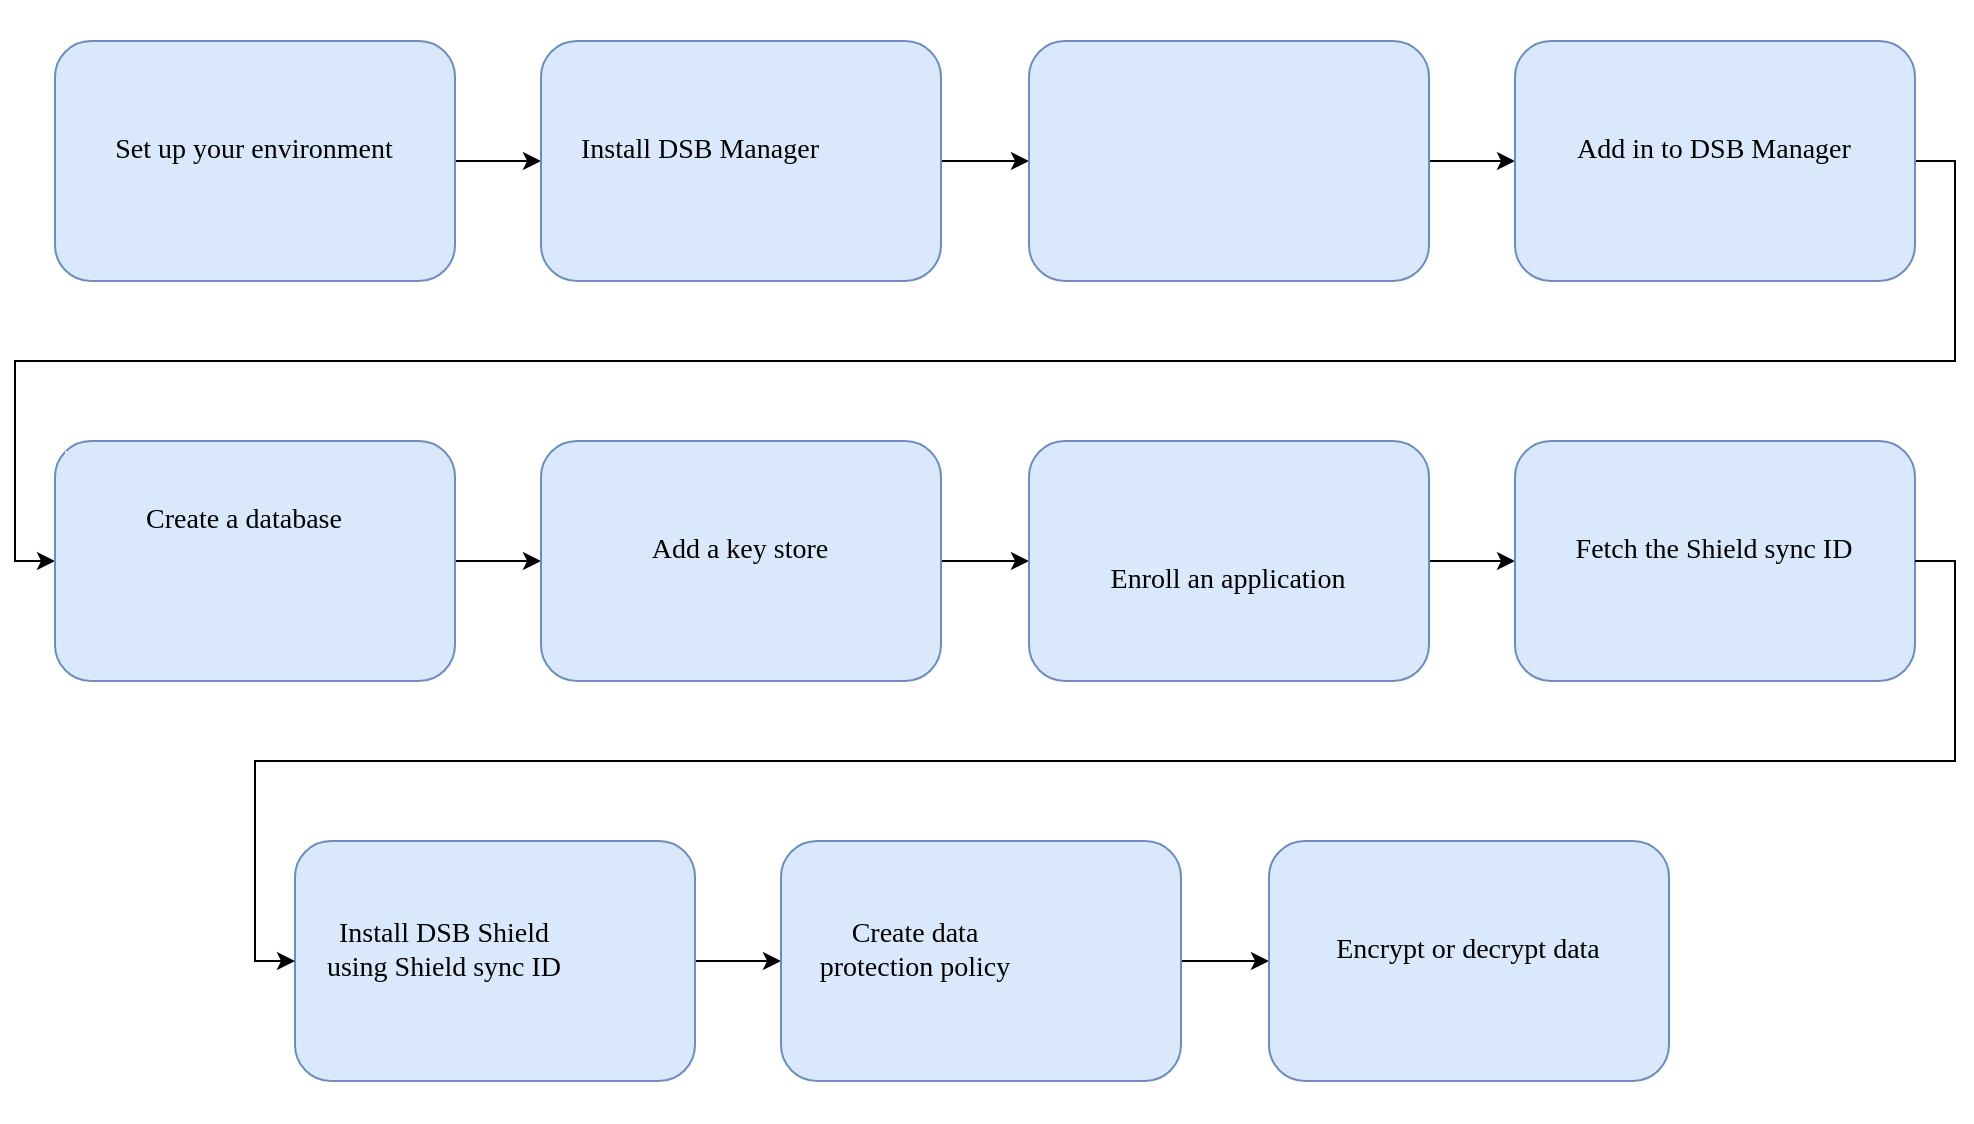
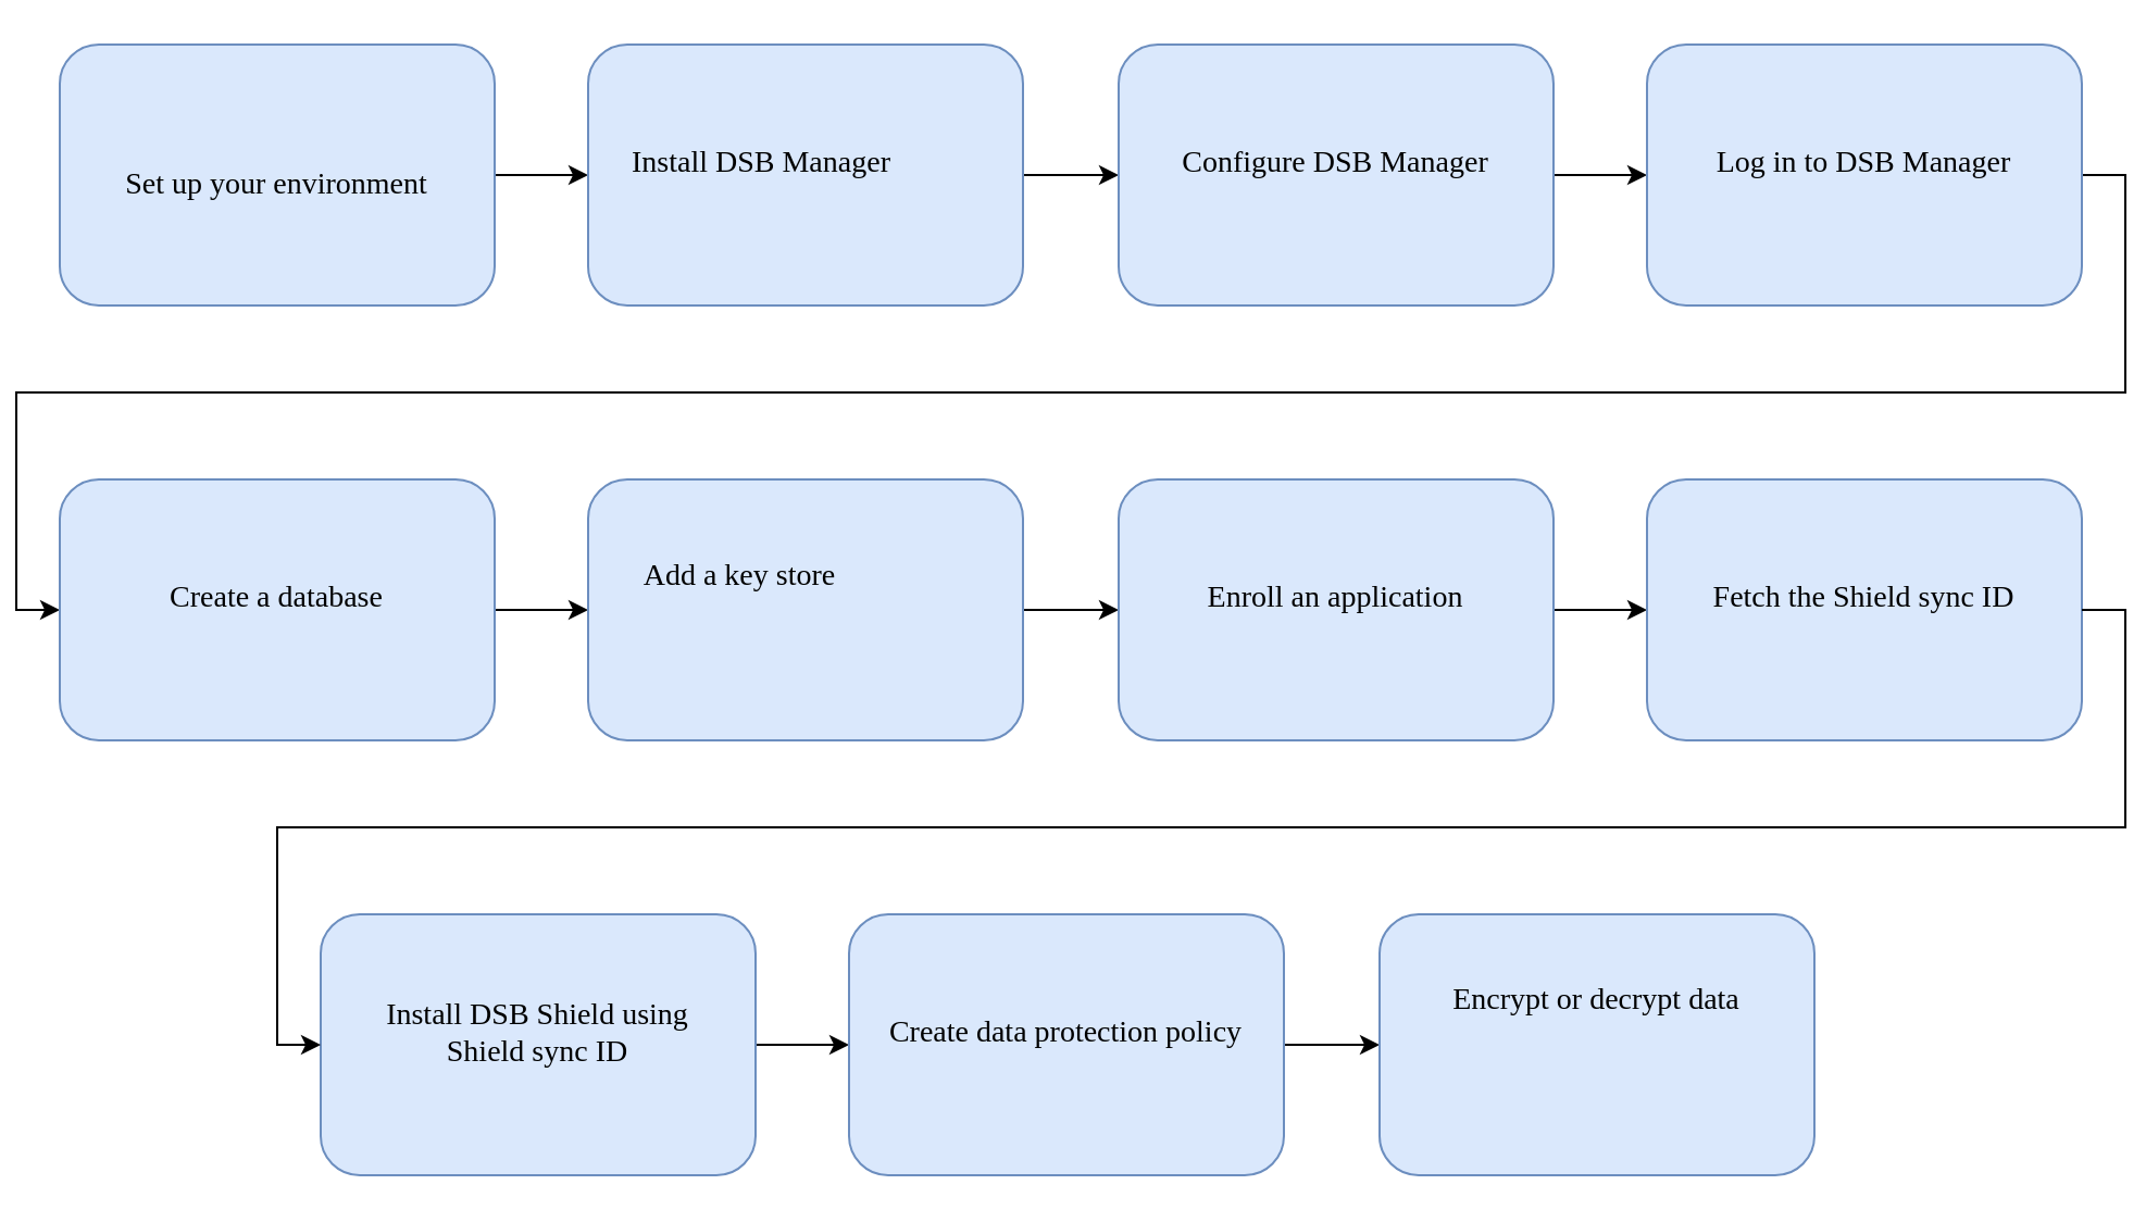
  <mxCell id="0" />
  <mxCell id="1" parent="0" />
  <mxCell id="2" style="edgeStyle=orthogonalEdgeStyle;rounded=0;orthogonalLoop=1;jettySize=auto;html=1;exitX=1;exitY=0.5;exitDx=0;exitDy=0;entryX=0;entryY=0.5;entryDx=0;entryDy=0;" edge="1" parent="1" source="3" target="5"><mxGeometry relative="1" as="geometry" /></mxCell>
  <mxCell id="3" value="" style="rounded=1;whiteSpace=wrap;html=1;fillColor=#dae8fc;strokeColor=#6c8ebf;" vertex="1" parent="1"><mxGeometry x="20" y="20" width="200" height="120" as="geometry" /></mxCell>
  <mxCell id="4" style="edgeStyle=orthogonalEdgeStyle;rounded=0;orthogonalLoop=1;jettySize=auto;html=1;exitX=1;exitY=0.5;exitDx=0;exitDy=0;entryX=0;entryY=0.5;entryDx=0;entryDy=0;" edge="1" parent="1" source="5" target="7"><mxGeometry relative="1" as="geometry" /></mxCell>
  <mxCell id="5" value="" style="rounded=1;whiteSpace=wrap;html=1;fillColor=#dae8fc;strokeColor=#6c8ebf;" vertex="1" parent="1"><mxGeometry x="263" y="20" width="200" height="120" as="geometry" /></mxCell>
  <mxCell id="6" style="edgeStyle=orthogonalEdgeStyle;rounded=0;orthogonalLoop=1;jettySize=auto;html=1;exitX=1;exitY=0.5;exitDx=0;exitDy=0;entryX=0;entryY=0.5;entryDx=0;entryDy=0;" edge="1" parent="1" source="7" target="9"><mxGeometry relative="1" as="geometry" /></mxCell>
  <mxCell id="7" value="" style="rounded=1;whiteSpace=wrap;html=1;fillColor=#dae8fc;strokeColor=#6c8ebf;" vertex="1" parent="1"><mxGeometry x="507" y="20" width="200" height="120" as="geometry" /></mxCell>
  <mxCell id="8" style="edgeStyle=orthogonalEdgeStyle;rounded=0;orthogonalLoop=1;jettySize=auto;html=1;exitX=1;exitY=0.5;exitDx=0;exitDy=0;entryX=0;entryY=0.5;entryDx=0;entryDy=0;" edge="1" parent="1" source="9" target="11"><mxGeometry relative="1" as="geometry" /></mxCell>
  <mxCell id="9" value="" style="rounded=1;whiteSpace=wrap;html=1;fillColor=#dae8fc;strokeColor=#6c8ebf;" vertex="1" parent="1"><mxGeometry x="750" y="20" width="200" height="120" as="geometry" /></mxCell>
  <mxCell id="10" style="edgeStyle=orthogonalEdgeStyle;rounded=0;orthogonalLoop=1;jettySize=auto;html=1;exitX=1;exitY=0.5;exitDx=0;exitDy=0;entryX=0;entryY=0.5;entryDx=0;entryDy=0;" edge="1" parent="1" source="11" target="13"><mxGeometry relative="1" as="geometry" /></mxCell>
  <mxCell id="11" value="" style="rounded=1;whiteSpace=wrap;html=1;fillColor=#dae8fc;strokeColor=#6c8ebf;" vertex="1" parent="1"><mxGeometry x="20" y="220" width="200" height="120" as="geometry" /></mxCell>
  <mxCell id="12" style="edgeStyle=orthogonalEdgeStyle;rounded=0;orthogonalLoop=1;jettySize=auto;html=1;exitX=1;exitY=0.5;exitDx=0;exitDy=0;entryX=0;entryY=0.5;entryDx=0;entryDy=0;" edge="1" parent="1" source="13" target="15"><mxGeometry relative="1" as="geometry" /></mxCell>
  <mxCell id="13" value="" style="rounded=1;whiteSpace=wrap;html=1;fillColor=#dae8fc;strokeColor=#6c8ebf;" vertex="1" parent="1"><mxGeometry x="263" y="220" width="200" height="120" as="geometry" /></mxCell>
  <mxCell id="14" style="edgeStyle=orthogonalEdgeStyle;rounded=0;orthogonalLoop=1;jettySize=auto;html=1;exitX=1;exitY=0.5;exitDx=0;exitDy=0;entryX=0;entryY=0.5;entryDx=0;entryDy=0;" edge="1" parent="1" source="15" target="16"><mxGeometry relative="1" as="geometry" /></mxCell>
  <mxCell id="15" value="" style="rounded=1;whiteSpace=wrap;html=1;fillColor=#dae8fc;strokeColor=#6c8ebf;" vertex="1" parent="1"><mxGeometry x="507" y="220" width="200" height="120" as="geometry" /></mxCell>
  <mxCell id="16" value="" style="rounded=1;whiteSpace=wrap;html=1;fillColor=#dae8fc;strokeColor=#6c8ebf;" vertex="1" parent="1"><mxGeometry x="750" y="220" width="200" height="120" as="geometry" /></mxCell>
  <mxCell id="17" value="text" parent="0" />
- <mxCell id="18" value="Set up your environment" style="text;html=1;strokeColor=none;fillColor=#dae8fc;align=center;verticalAlign=middle;whiteSpace=wrap;rounded=0;fontFamily=IBM Plex Sans;fontSize=14;" vertex="1" parent="17"><mxGeometry x="30" y="40" width="180" height="70" as="geometry" /></mxCell>
+ <mxCell id="18" value="Set up your environment" style="text;html=1;strokeColor=none;fillColor=#dae8fc;align=center;verticalAlign=middle;whiteSpace=wrap;rounded=0;fontFamily=IBM Plex Sans;fontSize=14;" vertex="1" parent="17"><mxGeometry x="30" y="50" width="180" height="70" as="geometry" /></mxCell>
  <mxCell id="19" value="Install DSB Manager" style="text;html=1;strokeColor=none;fillColor=#dae8fc;align=center;verticalAlign=middle;whiteSpace=wrap;rounded=0;fontFamily=IBM Plex Sans;fontSize=14;" vertex="1" parent="17"><mxGeometry x="273" y="40" width="140" height="70" as="geometry" /></mxCell>
- <mxCell id="21" value="Add in to DSB Manager" style="text;html=1;strokeColor=none;fillColor=#dae8fc;align=center;verticalAlign=middle;whiteSpace=wrap;rounded=0;fontFamily=IBM Plex Sans;fontSize=14;" vertex="1" parent="17"><mxGeometry x="760" y="40" width="180" height="70" as="geometry" /></mxCell>
- <mxCell id="22" value="Create a database" style="text;html=1;strokeColor=none;fillColor=#dae8fc;align=center;verticalAlign=middle;whiteSpace=wrap;rounded=0;fontFamily=IBM Plex Sans;fontSize=14;" vertex="1" parent="17"><mxGeometry x="25" y="225" width="180" height="70" as="geometry" /></mxCell>
- <mxCell id="23" value="Add a key store" style="text;html=1;strokeColor=none;fillColor=#dae8fc;align=center;verticalAlign=middle;whiteSpace=wrap;rounded=0;fontFamily=IBM Plex Sans;fontSize=14;" vertex="1" parent="17"><mxGeometry x="273" y="240" width="180" height="70" as="geometry" /></mxCell>
- <mxCell id="24" value="Enroll an application" style="text;html=1;strokeColor=none;fillColor=#dae8fc;align=center;verticalAlign=middle;whiteSpace=wrap;rounded=0;fontFamily=IBM Plex Sans;fontSize=14;" vertex="1" parent="17"><mxGeometry x="517" y="255" width="180" height="70" as="geometry" /></mxCell>
+ <mxCell id="20" value="Configure DSB Manager" style="text;html=1;strokeColor=none;fillColor=#dae8fc;align=center;verticalAlign=middle;whiteSpace=wrap;rounded=0;fontFamily=IBM Plex Sans;fontSize=14;" vertex="1" parent="17"><mxGeometry x="517" y="40" width="180" height="70" as="geometry" /></mxCell>
+ <mxCell id="21" value="Log in to DSB Manager" style="text;html=1;strokeColor=none;fillColor=#dae8fc;align=center;verticalAlign=middle;whiteSpace=wrap;rounded=0;fontFamily=IBM Plex Sans;fontSize=14;" vertex="1" parent="17"><mxGeometry x="760" y="40" width="180" height="70" as="geometry" /></mxCell>
+ <mxCell id="22" value="Create a database" style="text;html=1;strokeColor=none;fillColor=#dae8fc;align=center;verticalAlign=middle;whiteSpace=wrap;rounded=0;fontFamily=IBM Plex Sans;fontSize=14;" vertex="1" parent="17"><mxGeometry x="30" y="240" width="180" height="70" as="geometry" /></mxCell>
+ <mxCell id="23" value="Add a key store" style="text;html=1;strokeColor=none;fillColor=#dae8fc;align=center;verticalAlign=middle;whiteSpace=wrap;rounded=0;fontFamily=IBM Plex Sans;fontSize=14;" vertex="1" parent="17"><mxGeometry x="273" y="240" width="120" height="50" as="geometry" /></mxCell>
+ <mxCell id="24" value="Enroll an application" style="text;html=1;strokeColor=none;fillColor=#dae8fc;align=center;verticalAlign=middle;whiteSpace=wrap;rounded=0;fontFamily=IBM Plex Sans;fontSize=14;" vertex="1" parent="17"><mxGeometry x="517" y="240" width="180" height="70" as="geometry" /></mxCell>
  <mxCell id="25" value="Fetch the Shield sync ID" style="text;html=1;strokeColor=none;fillColor=#dae8fc;align=center;verticalAlign=middle;whiteSpace=wrap;rounded=0;fontFamily=IBM Plex Sans;fontSize=14;" vertex="1" parent="17"><mxGeometry x="760" y="240" width="180" height="70" as="geometry" /></mxCell>
  <mxCell id="26" style="edgeStyle=orthogonalEdgeStyle;rounded=0;orthogonalLoop=1;jettySize=auto;html=1;exitX=1;exitY=0.5;exitDx=0;exitDy=0;entryX=0;entryY=0.5;entryDx=0;entryDy=0;" edge="1" parent="17" source="27" target="29"><mxGeometry relative="1" as="geometry" /></mxCell>
  <mxCell id="27" value="" style="rounded=1;whiteSpace=wrap;html=1;fillColor=#dae8fc;strokeColor=#6c8ebf;" vertex="1" parent="17"><mxGeometry x="140" y="420" width="200" height="120" as="geometry" /></mxCell>
  <mxCell id="28" style="edgeStyle=orthogonalEdgeStyle;rounded=0;orthogonalLoop=1;jettySize=auto;html=1;exitX=1;exitY=0.5;exitDx=0;exitDy=0;entryX=0;entryY=0.5;entryDx=0;entryDy=0;" edge="1" parent="17" source="29" target="30"><mxGeometry relative="1" as="geometry" /></mxCell>
  <mxCell id="29" value="" style="rounded=1;whiteSpace=wrap;html=1;fillColor=#dae8fc;strokeColor=#6c8ebf;" vertex="1" parent="17"><mxGeometry x="383" y="420" width="200" height="120" as="geometry" /></mxCell>
  <mxCell id="30" value="" style="rounded=1;whiteSpace=wrap;html=1;fillColor=#dae8fc;strokeColor=#6c8ebf;" vertex="1" parent="17"><mxGeometry x="627" y="420" width="200" height="120" as="geometry" /></mxCell>
- <mxCell id="31" value="Install DSB Shield using Shield sync ID" style="text;html=1;strokeColor=none;fillColor=#dae8fc;align=center;verticalAlign=middle;whiteSpace=wrap;rounded=0;fontFamily=IBM Plex Sans;fontSize=14;" vertex="1" parent="17"><mxGeometry x="150" y="440" width="130" height="70" as="geometry" /></mxCell>
- <mxCell id="32" value="Create data protection policy" style="text;html=1;strokeColor=none;fillColor=#dae8fc;align=center;verticalAlign=middle;whiteSpace=wrap;rounded=0;fontFamily=IBM Plex Sans;fontSize=14;" vertex="1" parent="17"><mxGeometry x="393" y="440" width="115" height="70" as="geometry" /></mxCell>
- <mxCell id="33" value="Encrypt or decrypt data" style="text;html=1;strokeColor=none;fillColor=#dae8fc;align=center;verticalAlign=middle;whiteSpace=wrap;rounded=0;fontFamily=IBM Plex Sans;fontSize=14;" vertex="1" parent="17"><mxGeometry x="637" y="440" width="180" height="70" as="geometry" /></mxCell>
+ <mxCell id="31" value="Install DSB Shield using Shield sync ID" style="text;html=1;strokeColor=none;fillColor=#dae8fc;align=center;verticalAlign=middle;whiteSpace=wrap;rounded=0;fontFamily=IBM Plex Sans;fontSize=14;" vertex="1" parent="17"><mxGeometry x="150" y="440" width="180" height="70" as="geometry" /></mxCell>
+ <mxCell id="32" value="Create data protection policy" style="text;html=1;strokeColor=none;fillColor=#dae8fc;align=center;verticalAlign=middle;whiteSpace=wrap;rounded=0;fontFamily=IBM Plex Sans;fontSize=14;" vertex="1" parent="17"><mxGeometry x="393" y="440" width="180" height="70" as="geometry" /></mxCell>
+ <mxCell id="33" value="Encrypt or decrypt data" style="text;html=1;strokeColor=none;fillColor=#dae8fc;align=center;verticalAlign=middle;whiteSpace=wrap;rounded=0;fontFamily=IBM Plex Sans;fontSize=14;" vertex="1" parent="17"><mxGeometry x="637" y="425" width="180" height="70" as="geometry" /></mxCell>
  <mxCell id="34" style="edgeStyle=orthogonalEdgeStyle;rounded=0;orthogonalLoop=1;jettySize=auto;html=1;exitX=1;exitY=0.5;exitDx=0;exitDy=0;entryX=0;entryY=0.5;entryDx=0;entryDy=0;" edge="1" parent="17" source="16" target="27"><mxGeometry relative="1" as="geometry" /></mxCell>
